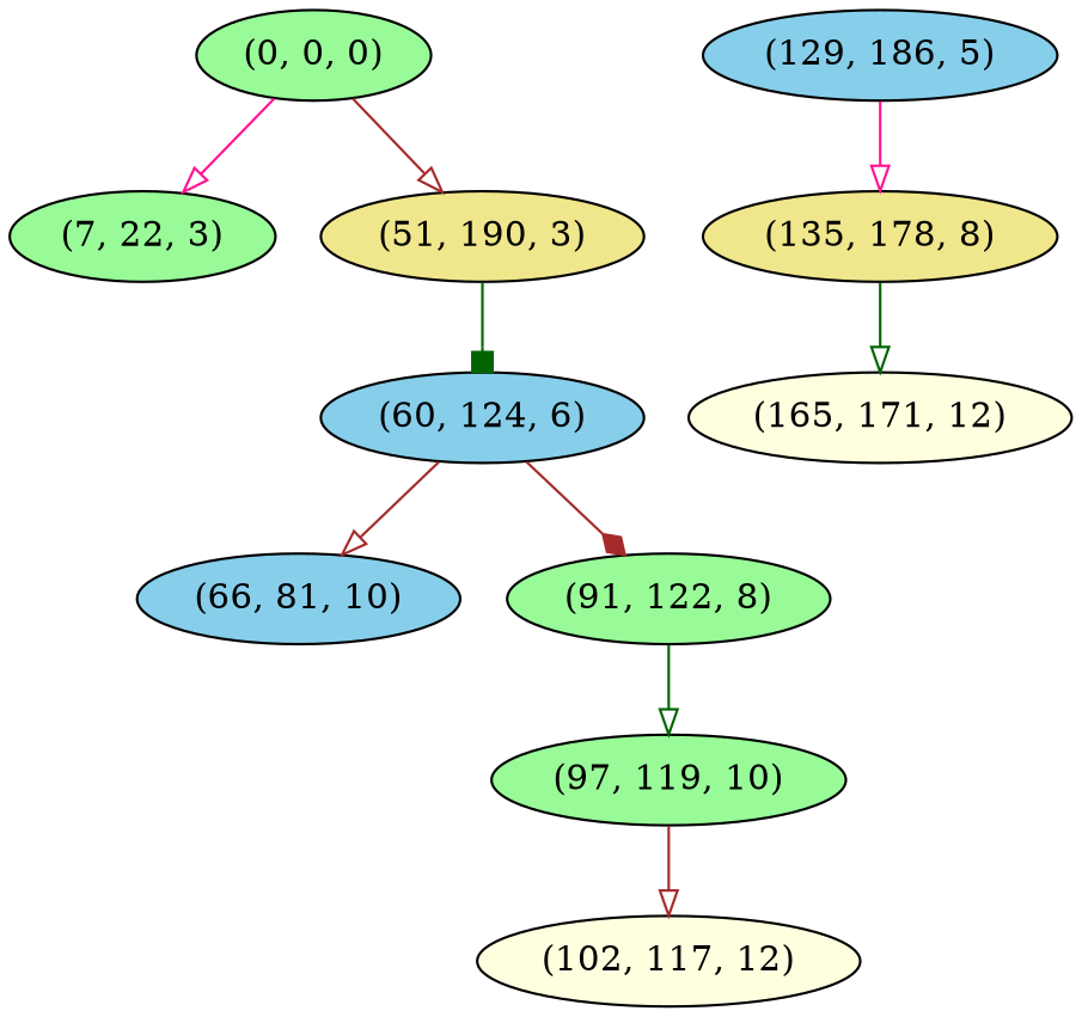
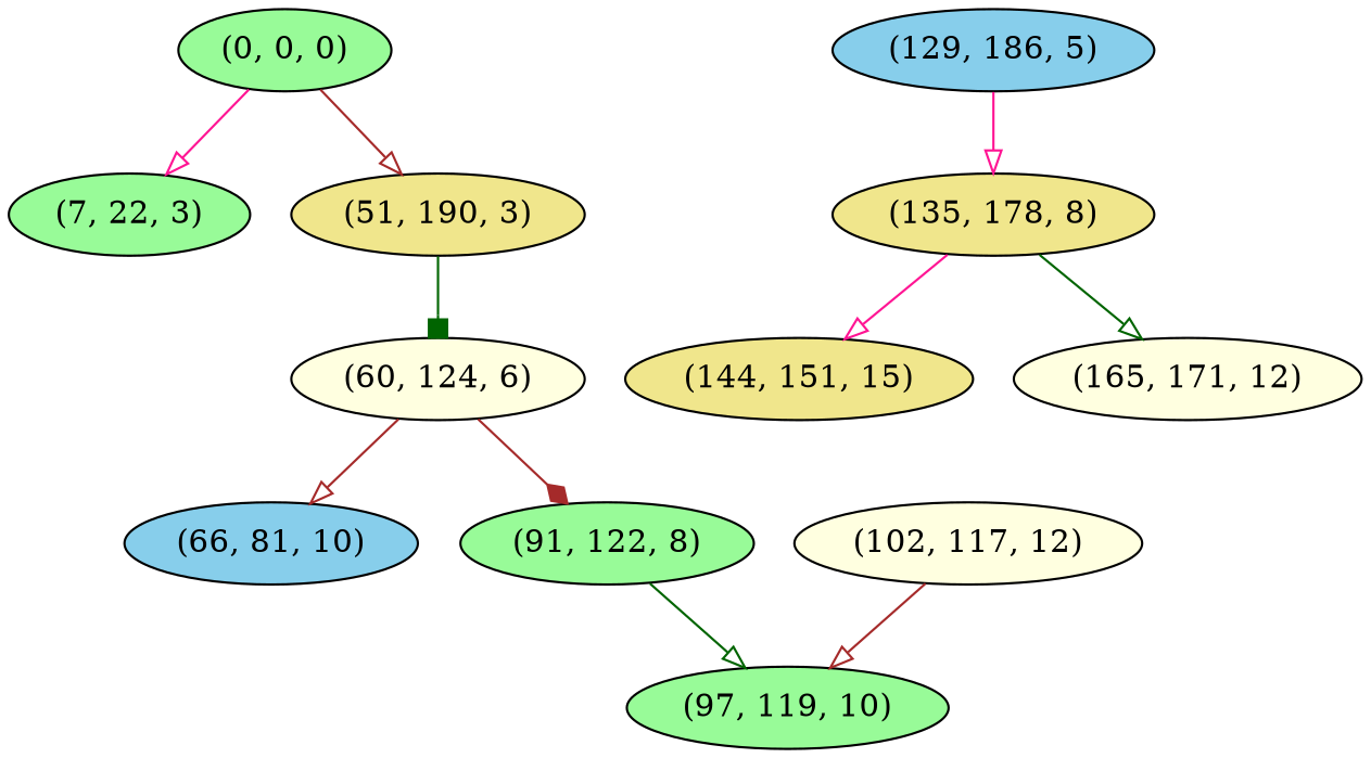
  digraph {
    fontname="DejaVu Serif"
    node [fillcolor=palegreen fontname="DejaVu Serif" style=filled]
    edge [arrowhead=onormal color=brown fontname="DejaVu Serif"]
    "(0, 0, 0)"
    "(7, 22, 3)"
    "(51, 190, 3)" [fillcolor=khaki]
-   "(60, 124, 6)" [fillcolor=skyblue]
+   "(60, 124, 6)" [fillcolor=lightyellow]
    "(66, 81, 10)" [fillcolor=skyblue]
    "(91, 122, 8)"
    "(129, 186, 5)" [fillcolor=skyblue]
    "(135, 178, 8)" [fillcolor=khaki]
    "(97, 119, 10)"
    "(102, 117, 12)" [fillcolor=lightyellow]
+   "(144, 151, 15)" [fillcolor=khaki]
    "(165, 171, 12)" [fillcolor=lightyellow]
    "(0, 0, 0)" -> "(7, 22, 3)" [color=deeppink]
    "(0, 0, 0)" -> "(51, 190, 3)"
    "(51, 190, 3)" -> "(60, 124, 6)" [arrowhead=box color=darkgreen]
    "(60, 124, 6)" -> "(66, 81, 10)"
    "(60, 124, 6)" -> "(91, 122, 8)" [arrowhead=diamond]
    "(91, 122, 8)" -> "(97, 119, 10)" [color=darkgreen]
    "(129, 186, 5)" -> "(135, 178, 8)" [color=deeppink]
+   "(135, 178, 8)" -> "(144, 151, 15)" [color=deeppink]
    "(135, 178, 8)" -> "(165, 171, 12)" [color=darkgreen]
-   "(97, 119, 10)" -> "(102, 117, 12)"
+   "(102, 117, 12)" -> "(97, 119, 10)"
  }
